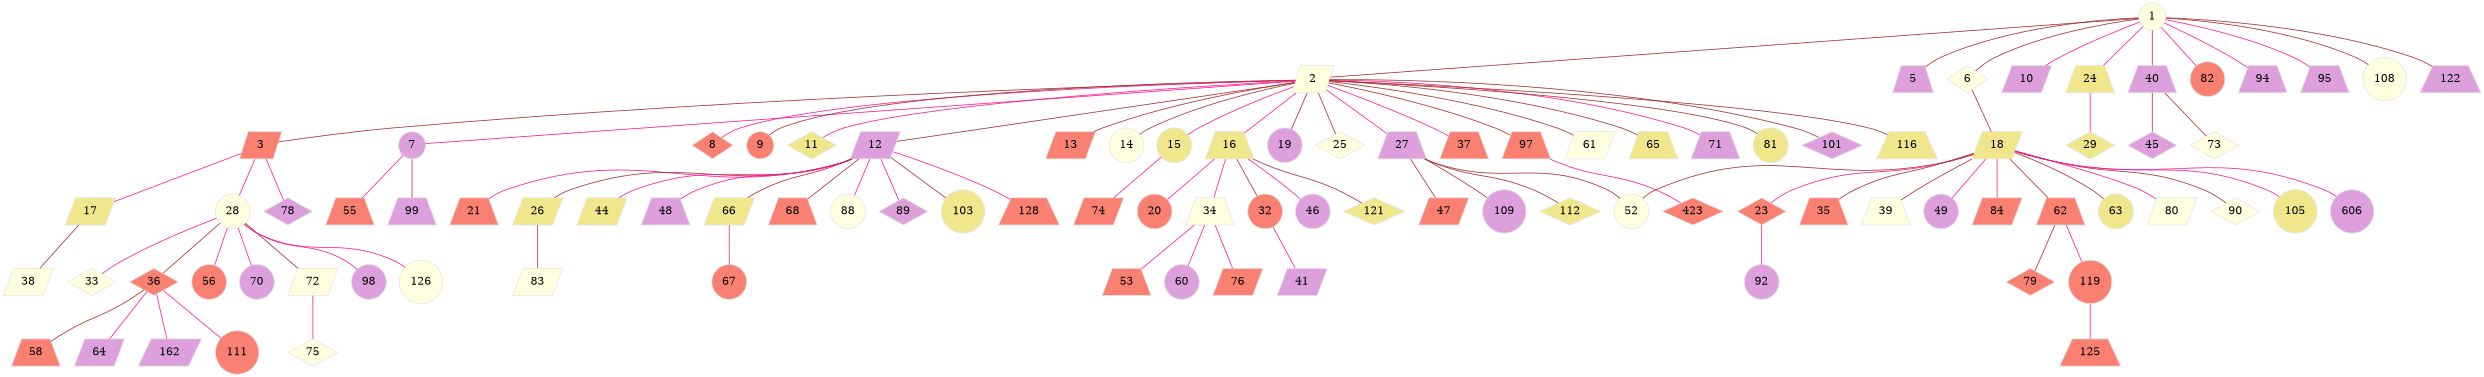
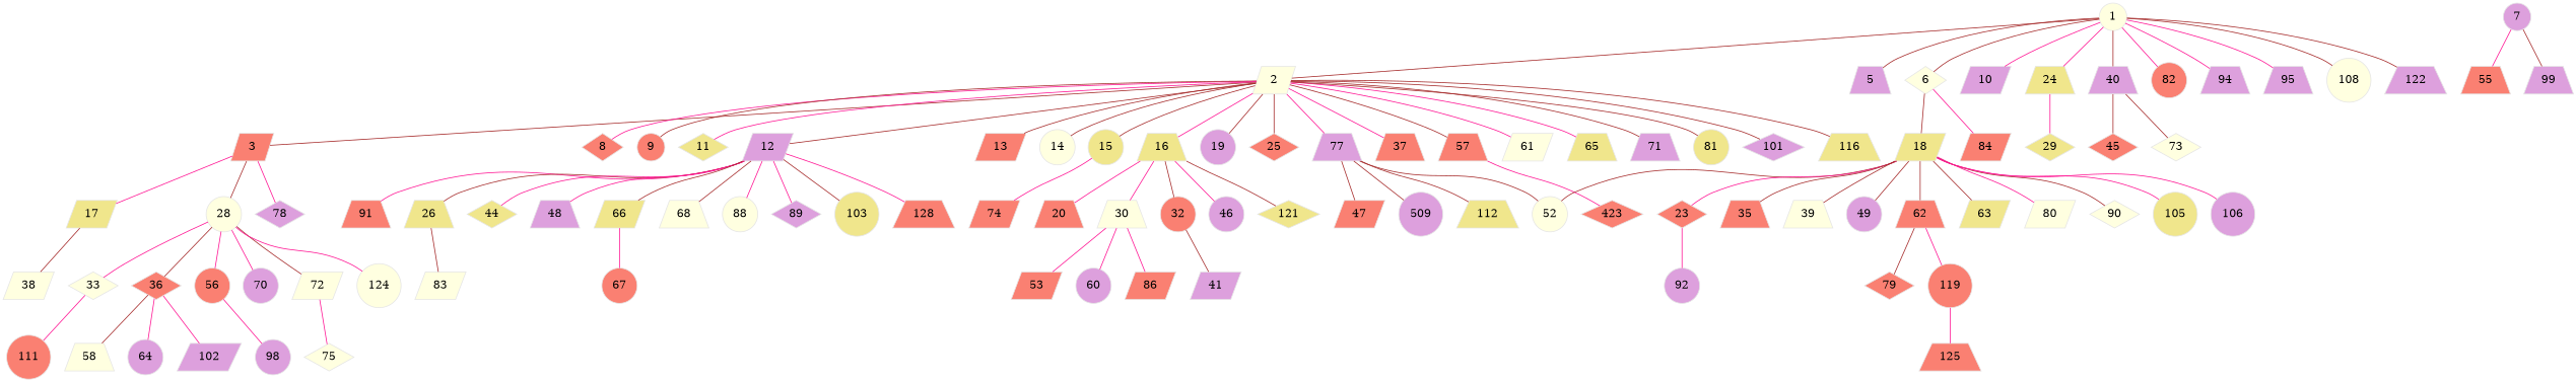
  graph {
    node [color=gray90 fillcolor=salmon shape=circle style=filled]
    edge [color=brown]
    1 [fillcolor=lightyellow super="+69"]
    2 [fillcolor=lightyellow shape=parallelogram super="+4"]
    5 [fillcolor=plum shape=trapezium]
    6 [fillcolor=lightyellow shape=diamond super="+77"]
    10 [fillcolor=plum shape=parallelogram]
    24 [fillcolor=khaki shape=trapezium]
    40 [fillcolor=plum shape=trapezium super="+117"]
    82
    94 [fillcolor=plum shape=trapezium]
    95 [fillcolor=plum shape=trapezium]
    108 [fillcolor=lightyellow super="+120"]
    122 [fillcolor=plum shape=trapezium]
    3 [shape=parallelogram super="+34"]
    7 [fillcolor=plum super="+85"]
    8 [shape=diamond]
    9
    11 [fillcolor=khaki shape=diamond]
    12 [fillcolor=plum shape=parallelogram super="+50"]
    13 [shape=parallelogram super="+118"]
    14 [fillcolor=lightyellow]
    15 [fillcolor=khaki super="+110"]
    16 [fillcolor=khaki shape=trapezium super="+43"]
    19 [fillcolor=plum]
-   25 [fillcolor=lightyellow shape=diamond]
-   27 [fillcolor=plum shape=trapezium super="+51"]
+   25 [shape=diamond]
+   27 [fillcolor=plum shape=trapezium super="+51" label=77]
    37 [shape=trapezium]
-   57 [shape=trapezium label=97]
+   57 [shape=trapezium]
    61 [fillcolor=lightyellow shape=parallelogram]
    65 [fillcolor=khaki shape=trapezium]
    71 [fillcolor=plum shape=trapezium]
    81 [fillcolor=khaki]
    101 [fillcolor=plum shape=diamond super="+113"]
    116 [fillcolor=khaki shape=trapezium]
    18 [fillcolor=khaki shape=parallelogram super="+22"]
    29 [fillcolor=khaki shape=diamond]
-   45 [fillcolor=plum shape=diamond]
+   45 [shape=diamond]
    73 [fillcolor=lightyellow shape=diamond super="+84"]
    17 [fillcolor=khaki shape=parallelogram]
    28 [fillcolor=lightyellow super="+31"]
    78 [fillcolor=plum shape=diamond]
    55 [shape=trapezium super="+93"]
    99 [fillcolor=plum shape=trapezium]
-   21 [shape=trapezium super="+91"]
-   26 [fillcolor=khaki shape=parallelogram super="+59"]
-   44 [fillcolor=khaki shape=parallelogram super="+115"]
+   21 [shape=trapezium super="+91" label=91]
+   26 [fillcolor=khaki shape=trapezium super="+59"]
+   44 [fillcolor=khaki shape=diamond super="+115"]
    48 [fillcolor=plum shape=trapezium]
    66 [fillcolor=khaki shape=parallelogram]
-   68 [shape=trapezium super="+97"]
+   68 [fillcolor=lightyellow shape=trapezium super="+97"]
    88 [fillcolor=lightyellow]
    89 [fillcolor=plum shape=diamond]
    103 [fillcolor=khaki super="+107"]
    128 [shape=trapezium]
    74 [shape=parallelogram]
-   20
-   30 [fillcolor=lightyellow shape=trapezium super="+42" label=34]
+   20 [shape=trapezium]
+   30 [fillcolor=lightyellow shape=trapezium super="+42"]
    32 [super="+124"]
    46 [fillcolor=plum]
    121 [fillcolor=khaki shape=diamond]
    52 [fillcolor=lightyellow]
    47 [shape=parallelogram]
-   109 [fillcolor=plum]
-   112 [fillcolor=khaki shape=diamond]
+   109 [fillcolor=plum label=509]
+   112 [fillcolor=khaki shape=trapezium]
    n63 [label=423 shape=diamond]
    38 [fillcolor=lightyellow shape=parallelogram super="+114"]
    33 [fillcolor=lightyellow shape=diamond super="+86"]
    36 [shape=diamond super="+87"]
    56
    70 [fillcolor=plum]
    72 [fillcolor=lightyellow shape=parallelogram]
    98 [fillcolor=plum super="+104"]
-   126 [fillcolor=lightyellow]
+   126 [fillcolor=lightyellow label=124]
    23 [shape=diamond]
    35 [shape=trapezium]
    39 [fillcolor=lightyellow shape=trapezium]
    49 [fillcolor=plum]
    n76 [label=84 shape=parallelogram super="+100"]
    62 [shape=trapezium super="+96"]
-   63 [fillcolor=khaki]
+   63 [fillcolor=khaki shape=parallelogram]
    80 [fillcolor=lightyellow shape=parallelogram]
    90 [fillcolor=lightyellow shape=diamond]
    105 [fillcolor=khaki]
-   106 [fillcolor=plum label=606]
+   106 [fillcolor=plum]
    83 [fillcolor=lightyellow shape=parallelogram]
    67
-   53 [shape=trapezium]
+   53 [shape=parallelogram]
    60 [fillcolor=plum]
-   76 [shape=parallelogram super="+127"]
+   76 [shape=parallelogram super="+127" label=86]
    41 [fillcolor=plum shape=parallelogram]
    92 [fillcolor=plum]
    79 [shape=diamond]
    119
-   58 [shape=trapezium]
-   64 [fillcolor=plum shape=parallelogram]
-   102 [fillcolor=plum shape=parallelogram label=162]
+   58 [fillcolor=lightyellow shape=trapezium]
+   64 [fillcolor=plum]
+   102 [fillcolor=plum shape=parallelogram]
    111
    75 [fillcolor=lightyellow shape=diamond]
    125 [shape=trapezium]
    1 -- 2
    1 -- 5
    1 -- 6
    1 -- 10 [color=deeppink]
    1 -- 24 [color=deeppink]
    1 -- 40
    1 -- 82 [color=deeppink]
    1 -- 94 [color=deeppink]
    1 -- 95 [color=deeppink]
    1 -- 108
    1 -- 122
    2 -- 3
-   2 -- 7 [color=deeppink]
    2 -- 8 [color=deeppink]
    2 -- 9
    2 -- 11 [color=deeppink]
    2 -- 12
    2 -- 13
    2 -- 14
-   2 -- 15 [color=deeppink]
+   2 -- 15
    2 -- 16 [color=deeppink]
    2 -- 19
    2 -- 25
    2 -- 27 [color=deeppink]
    2 -- 37 [color=deeppink]
    2 -- 57
-   2 -- 61
-   2 -- 65
-   2 -- 71 [color=deeppink]
+   2 -- 61 [color=deeppink]
+   2 -- 65 [color=deeppink]
+   2 -- 71
    2 -- 81
    2 -- 101
    2 -- 116
    6 -- 18
    24 -- 29 [color=deeppink]
    40 -- 45
    40 -- 73
    3 -- 17 [color=deeppink]
-   3 -- 28 [color=deeppink]
+   3 -- 28
    3 -- 78 [color=deeppink]
    7 -- 55 [color=deeppink]
    7 -- 99
    12 -- 21 [color=deeppink]
    12 -- 26
    12 -- 44 [color=deeppink]
    12 -- 48 [color=deeppink]
    12 -- 66
    12 -- 68
    12 -- 88 [color=deeppink]
    12 -- 89 [color=deeppink]
    12 -- 103
    12 -- 128 [color=deeppink]
    15 -- 74 [color=deeppink]
    16 -- 20 [color=deeppink]
    16 -- 30 [color=deeppink]
    16 -- 32
    16 -- 46 [color=deeppink]
    16 -- 121
    27 -- 52
    27 -- 47
    27 -- 109
    27 -- 112
    57 -- n63 [color=deeppink]
    18 -- 52
    18 -- 23 [color=deeppink]
    18 -- 35
    18 -- 39
-   18 -- 49 [color=deeppink]
-   18 -- n76 [color=deeppink]
+   18 -- 49
+   6 -- n76 [color=deeppink]
    18 -- 62
    18 -- 63
    18 -- 80 [color=deeppink]
    18 -- 90
    18 -- 105 [color=deeppink]
    18 -- 106 [color=deeppink]
    17 -- 38
    28 -- 33 [color=deeppink]
    28 -- 36
    28 -- 56 [color=deeppink]
    28 -- 70 [color=deeppink]
    28 -- 72
-   28 -- 98 [color=deeppink]
+   56 -- 98 [color=deeppink]
    28 -- 126 [color=deeppink]
    26 -- 83
    66 -- 67 [color=deeppink]
    30 -- 53 [color=deeppink]
    30 -- 60 [color=deeppink]
    30 -- 76 [color=deeppink]
-   32 -- 41 [color=deeppink]
+   32 -- 41
    36 -- 58
    36 -- 64 [color=deeppink]
    36 -- 102 [color=deeppink]
-   36 -- 111 [color=deeppink]
+   33 -- 111 [color=deeppink]
    72 -- 75 [color=deeppink]
    23 -- 92 [color=deeppink]
    62 -- 79
    62 -- 119 [color=deeppink]
    119 -- 125 [color=deeppink]
  }
